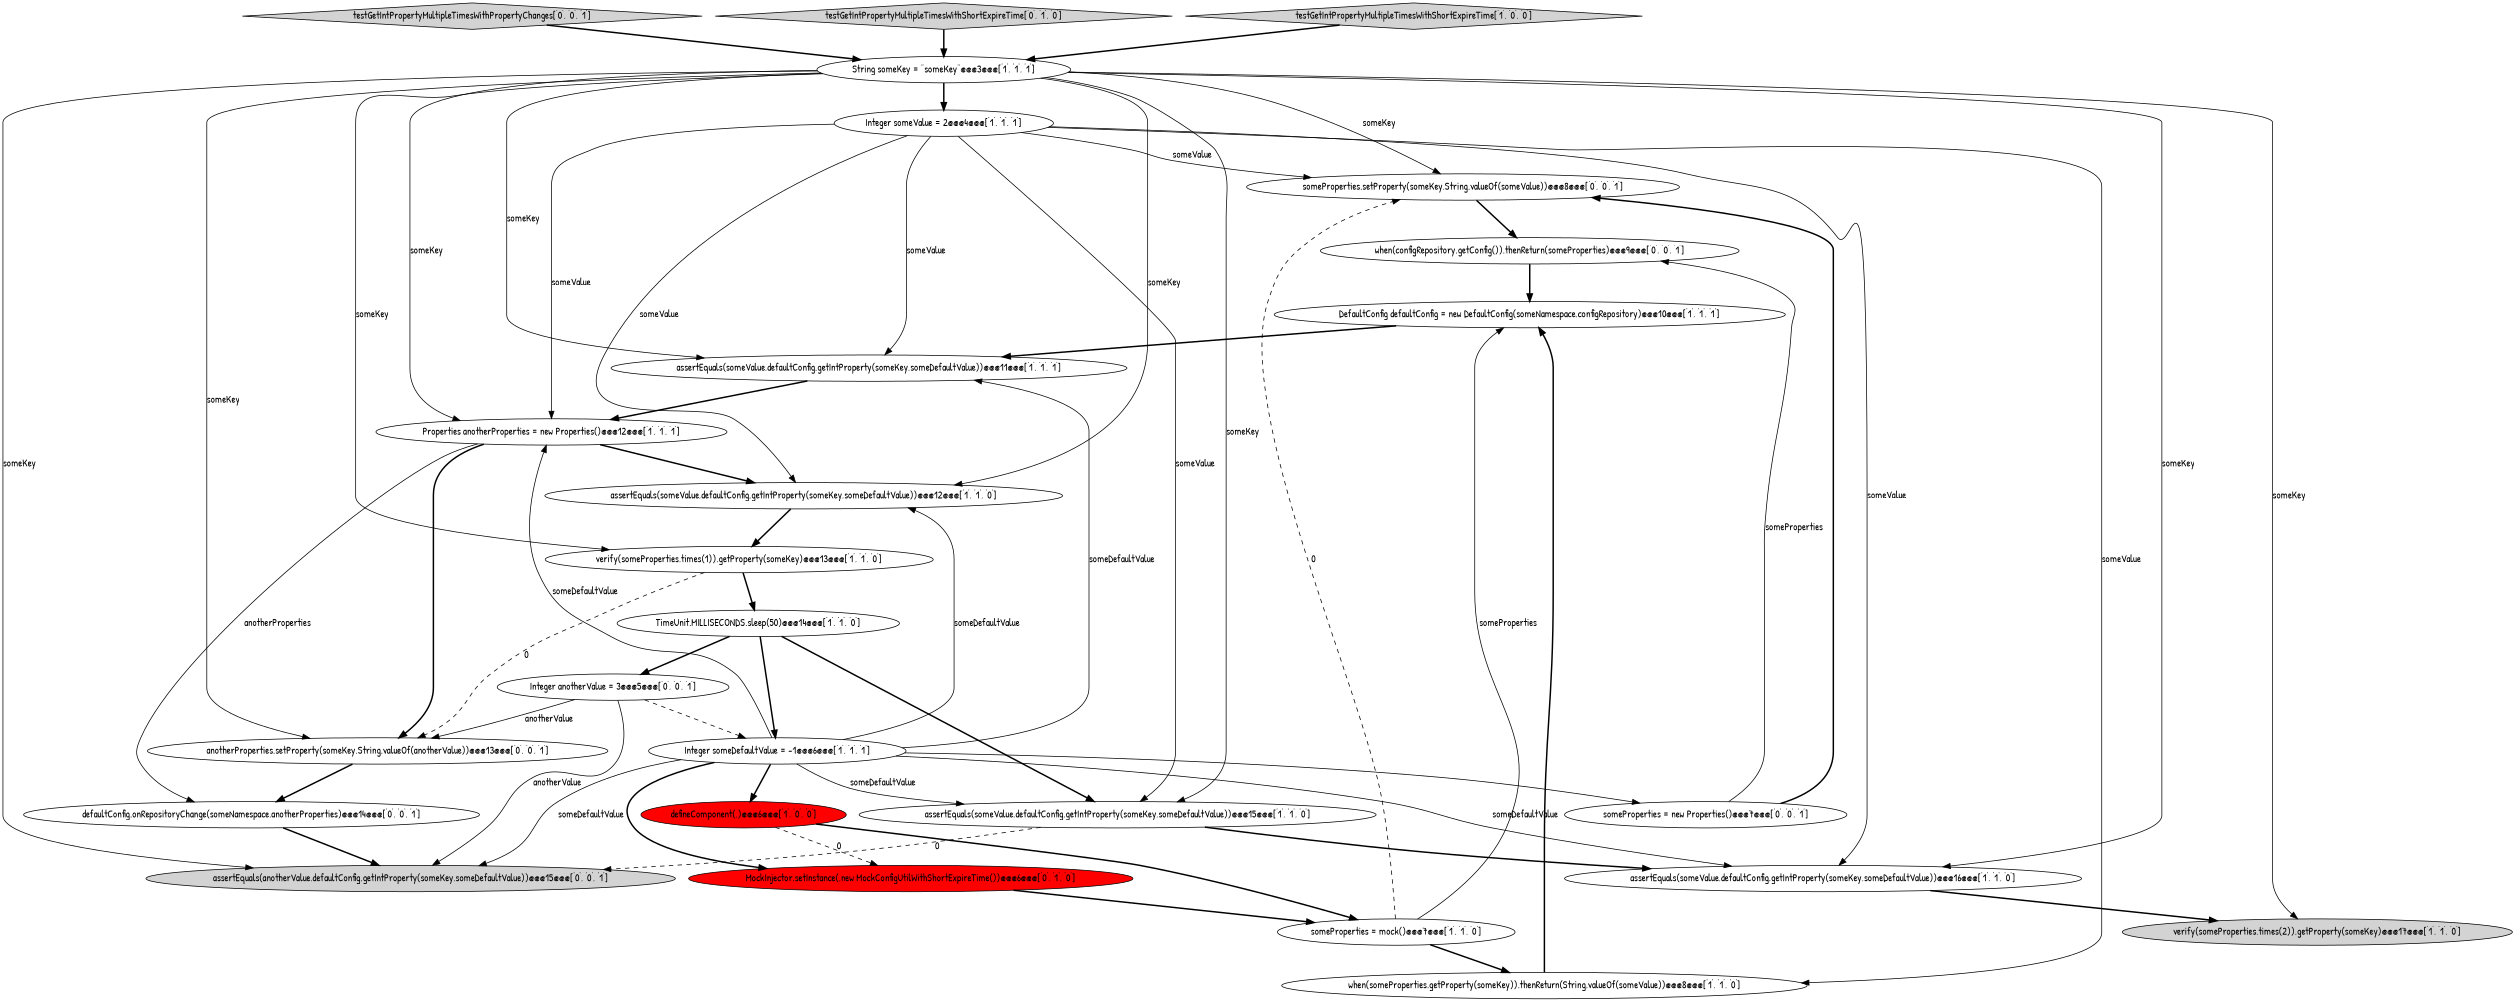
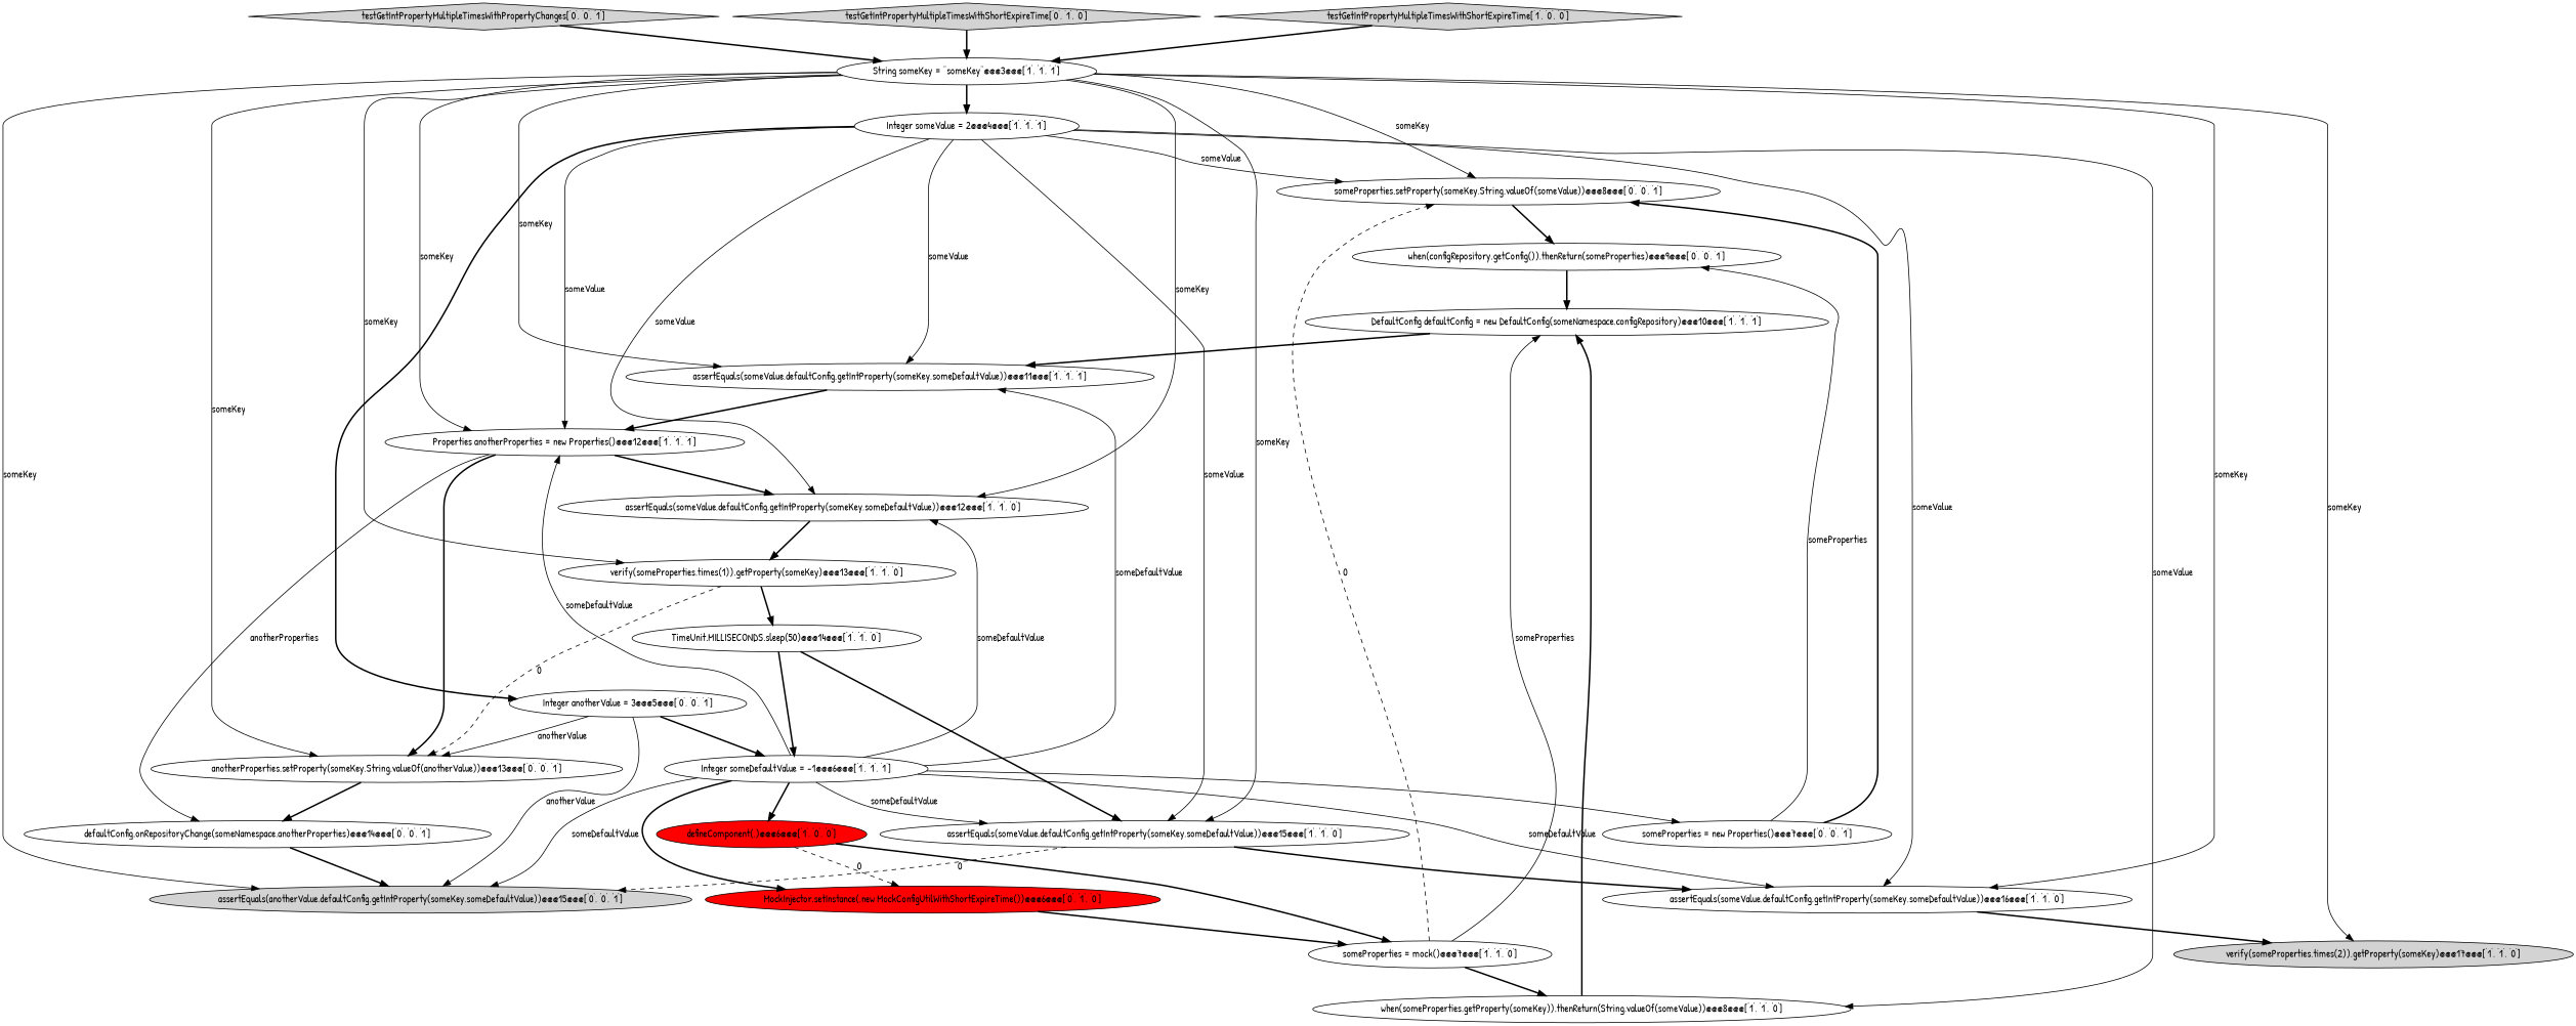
  digraph {
    fontname="Patrick Hand"
    node [fillcolor=white fontname="Patrick Hand" shape=ellipse style=filled]
    edge [fontname="Patrick Hand" style=solid]
    n1 [label="someProperties.setProperty(someKey,String.valueOf(someValue))@@@8@@@['0', '0', '1']"]
    n2 [label="when(configRepository.getConfig()).thenReturn(someProperties)@@@9@@@['0', '0', '1']"]
    n3 [label="DefaultConfig defaultConfig = new DefaultConfig(someNamespace,configRepository)@@@10@@@['1', '1', '1']"]
    n4 [label="assertEquals(someValue,defaultConfig.getIntProperty(someKey,someDefaultValue))@@@11@@@['1', '1', '1']"]
    n5 [fillcolor=lightgray label="testGetIntPropertyMultipleTimesWithPropertyChanges['0', '0', '1']" shape=diamond]
    n6 [label="String someKey = \"someKey\"@@@3@@@['1', '1', '1']"]
    n7 [label="Properties anotherProperties = new Properties()@@@12@@@['1', '1', '1']"]
    n8 [label="anotherProperties.setProperty(someKey,String.valueOf(anotherValue))@@@13@@@['0', '0', '1']"]
    n9 [label="assertEquals(someValue,defaultConfig.getIntProperty(someKey,someDefaultValue))@@@12@@@['1', '1', '0']"]
    n10 [fillcolor=lightgray label="verify(someProperties,times(2)).getProperty(someKey)@@@17@@@['1', '1', '0']"]
    n11 [label="verify(someProperties,times(1)).getProperty(someKey)@@@13@@@['1', '1', '0']"]
    n12 [label="assertEquals(someValue,defaultConfig.getIntProperty(someKey,someDefaultValue))@@@15@@@['1', '1', '0']"]
    n13 [label="assertEquals(someValue,defaultConfig.getIntProperty(someKey,someDefaultValue))@@@16@@@['1', '1', '0']"]
    n14 [fillcolor=lightgray label="assertEquals(anotherValue,defaultConfig.getIntProperty(someKey,someDefaultValue))@@@15@@@['0', '0', '1']"]
    n15 [label="Integer someValue = 2@@@4@@@['1', '1', '1']"]
    n16 [label="defaultConfig.onRepositoryChange(someNamespace,anotherProperties)@@@14@@@['0', '0', '1']"]
    n17 [fillcolor=lightgray label="testGetIntPropertyMultipleTimesWithShortExpireTime['0', '1', '0']" shape=diamond]
    n18 [fillcolor=red label="MockInjector.setInstance(,new MockConfigUtilWithShortExpireTime())@@@6@@@['0', '1', '0']"]
    n19 [label="someProperties = mock()@@@7@@@['1', '1', '0']"]
    n20 [label="when(someProperties.getProperty(someKey)).thenReturn(String.valueOf(someValue))@@@8@@@['1', '1', '0']"]
    n21 [label="TimeUnit.MILLISECONDS.sleep(50)@@@14@@@['1', '1', '0']"]
    n22 [label="Integer someDefaultValue = -1@@@6@@@['1', '1', '1']"]
    n23 [label="Integer anotherValue = 3@@@5@@@['0', '0', '1']"]
    n24 [fillcolor=red label="defineComponent(,)@@@6@@@['1', '0', '0']"]
    n25 [label="someProperties = new Properties()@@@7@@@['0', '0', '1']"]
    n26 [fillcolor=lightgray label="testGetIntPropertyMultipleTimesWithShortExpireTime['1', '0', '0']" shape=diamond]
    n1 -> n2 [style=bold]
    n2 -> n3 [style=bold]
    n3 -> n4 [style=bold]
    n4 -> n7 [style=bold]
    n5 -> n6 [style=bold]
    n6 -> n1 [label=someKey]
    n6 -> n4 [label=someKey]
    n6 -> n7 [label=someKey]
    n6 -> n8 [label=someKey]
    n6 -> n9 [label=someKey]
    n6 -> n10 [label=someKey]
    n6 -> n11 [label=someKey]
    n6 -> n12 [label=someKey]
    n6 -> n13 [label=someKey]
    n6 -> n14 [label=someKey]
    n6 -> n15 [style=bold]
    n7 -> n8 [style=bold]
    n7 -> n9 [style=bold]
    n7 -> n16 [label=anotherProperties]
    n8 -> n16 [style=bold]
    n9 -> n11 [style=bold]
    n11 -> n8 [label=0 style=dashed]
    n11 -> n21 [style=bold]
    n12 -> n13 [style=bold]
    n12 -> n14 [label=0 style=dashed]
    n13 -> n10 [style=bold]
    n15 -> n1 [label=someValue]
    n15 -> n4 [label=someValue]
    n15 -> n7 [label=someValue]
    n15 -> n9 [label=someValue]
    n15 -> n12 [label=someValue]
    n15 -> n13 [label=someValue]
    n15 -> n20 [label=someValue]
-   n21 -> n23 [style=bold]
+   n15 -> n23 [style=bold]
    n16 -> n14 [style=bold]
    n17 -> n6 [style=bold]
    n18 -> n19 [style=bold]
    n19 -> n1 [label=0 style=dashed]
    n19 -> n3 [label=someProperties]
    n19 -> n20 [style=bold]
    n20 -> n3 [style=bold]
    n21 -> n12 [style=bold]
    n21 -> n22 [style=bold]
    n22 -> n4 [label=someDefaultValue]
    n22 -> n7 [label=someDefaultValue]
    n22 -> n9 [label=someDefaultValue]
    n22 -> n12 [label=someDefaultValue]
    n22 -> n13 [label=someDefaultValue]
    n22 -> n14 [label=someDefaultValue]
    n22 -> n18 [style=bold]
    n22 -> n24 [style=bold]
    n22 -> n25
    n23 -> n8 [label=anotherValue]
    n23 -> n14 [label=anotherValue]
-   n23 -> n22 [style=dashed]
+   n23 -> n22 [style=bold]
    n24 -> n18 [label=0 style=dashed]
    n24 -> n19 [style=bold]
    n25 -> n1 [style=bold]
    n25 -> n2 [label=someProperties]
    n26 -> n6 [style=bold]
  }
